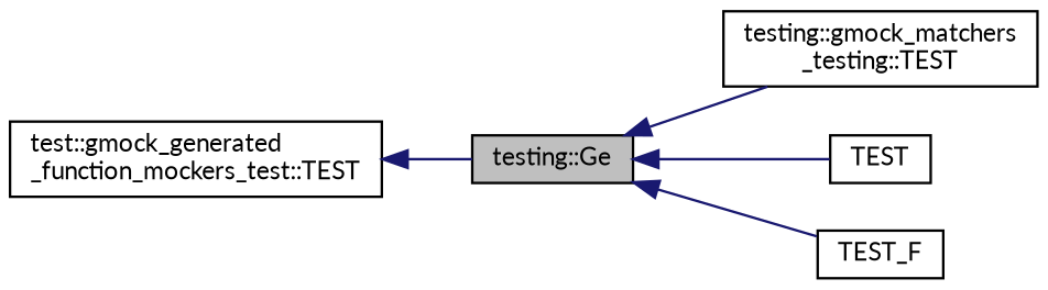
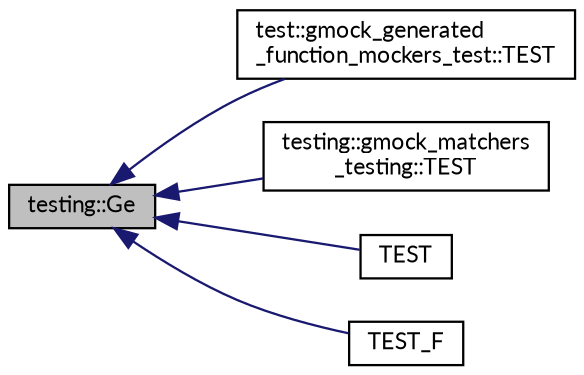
  digraph {
    fontname=Lato
    rankdir=LR
    node [color=black fillcolor=white fontname=Lato fontsize=10 shape=record style=filled]
    edge [color=midnightblue dir=back fontname=Lato fontsize=10 labelfontname=Helvetica labelfontsize=10 style=solid]
    n1 [fillcolor=grey75 fontcolor=black height=0.2 label="testing::Ge" width=0.4]
    n2 [height=0.2 label="test::gmock_generated\l_function_mockers_test::TEST" width=0.4]
    n3 [height=0.2 label="testing::gmock_matchers\l_testing::TEST" width=0.4]
    n4 [height=0.2 label=TEST width=0.4]
    n5 [height=0.2 label=TEST_F width=0.4]
-   n2 -> n1
+   n1 -> n2
    n1 -> n3
    n1 -> n4
    n1 -> n5
  }
